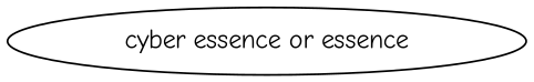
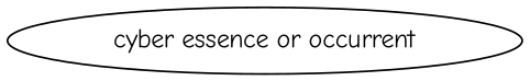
  digraph {
    fontname="Comic Neue"
-   n1 [height=0.5 label="cyber essence or essence" width=3.8455 fontname="Comic Neue"]
+   n1 [height=0.5 label="cyber essence or occurrent" width=3.8455 fontname="Comic Neue"]
  }
